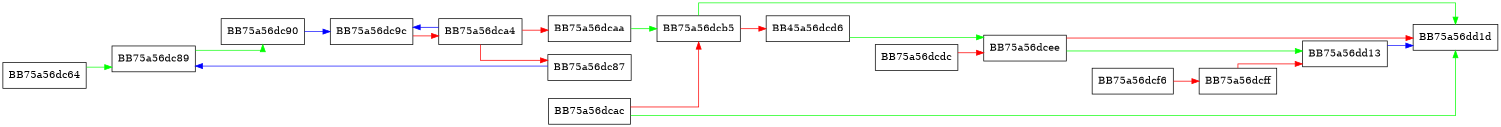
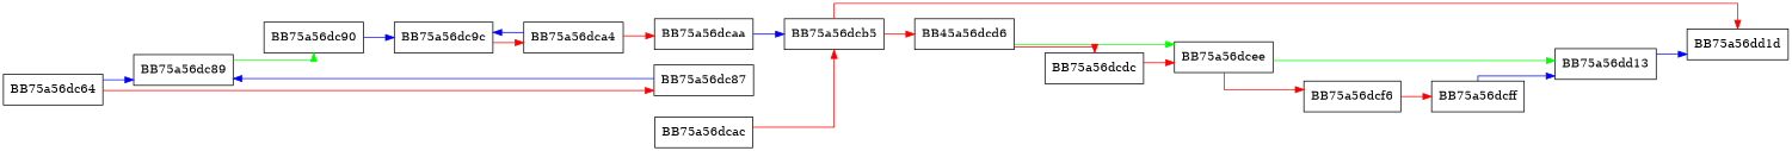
  digraph {
    fontname="DejaVu Serif"
    rankdir=LR
    splines=ortho
    node [fontname="DejaVu Serif" shape=box]
    edge [color=red fontname="DejaVu Serif"]
    BB75a56dc64
    BB75a56dc89
    BB75a56dc87
    BB75a56dc90
    BB75a56dc9c
    BB75a56dca4
    BB75a56dcac
    BB75a56dcb5
    BB75a56dd1d
    BB75a56dcaa
    n11 [label=BB45a56dcd6]
    BB75a56dcee
    BB75a56dcdc
    BB75a56dd13
    BB75a56dcf6
    BB75a56dcff
-   BB75a56dc64 -> BB75a56dc89 [color=green]
-   BB75a56dca4 -> BB75a56dc87
+   BB75a56dc64 -> BB75a56dc89 [color=blue]
+   BB75a56dc64 -> BB75a56dc87
    BB75a56dc89 -> BB75a56dc90 [color=green]
    BB75a56dc87 -> BB75a56dc89 [color=blue]
    BB75a56dc90 -> BB75a56dc9c [color=blue]
    BB75a56dc9c -> BB75a56dca4
    BB75a56dca4 -> BB75a56dc9c [color=blue]
    BB75a56dca4 -> BB75a56dcaa
    BB75a56dcac -> BB75a56dcb5
-   BB75a56dcac -> BB75a56dd1d [color=green]
-   BB75a56dcb5 -> BB75a56dd1d [color=green]
+   BB75a56dcb5 -> BB75a56dd1d
    BB75a56dcb5 -> n11
-   BB75a56dcaa -> BB75a56dcb5 [color=green]
+   BB75a56dcaa -> BB75a56dcb5 [color=blue]
    n11 -> BB75a56dcee [color=green]
+   n11 -> BB75a56dcdc
    BB75a56dcee -> BB75a56dd13 [color=green]
-   BB75a56dcee -> BB75a56dd1d
+   BB75a56dcee -> BB75a56dcf6
    BB75a56dcdc -> BB75a56dcee
    BB75a56dd13 -> BB75a56dd1d [color=blue]
    BB75a56dcf6 -> BB75a56dcff
-   BB75a56dcff -> BB75a56dd13
+   BB75a56dcff -> BB75a56dd13 [color=blue]
  }
